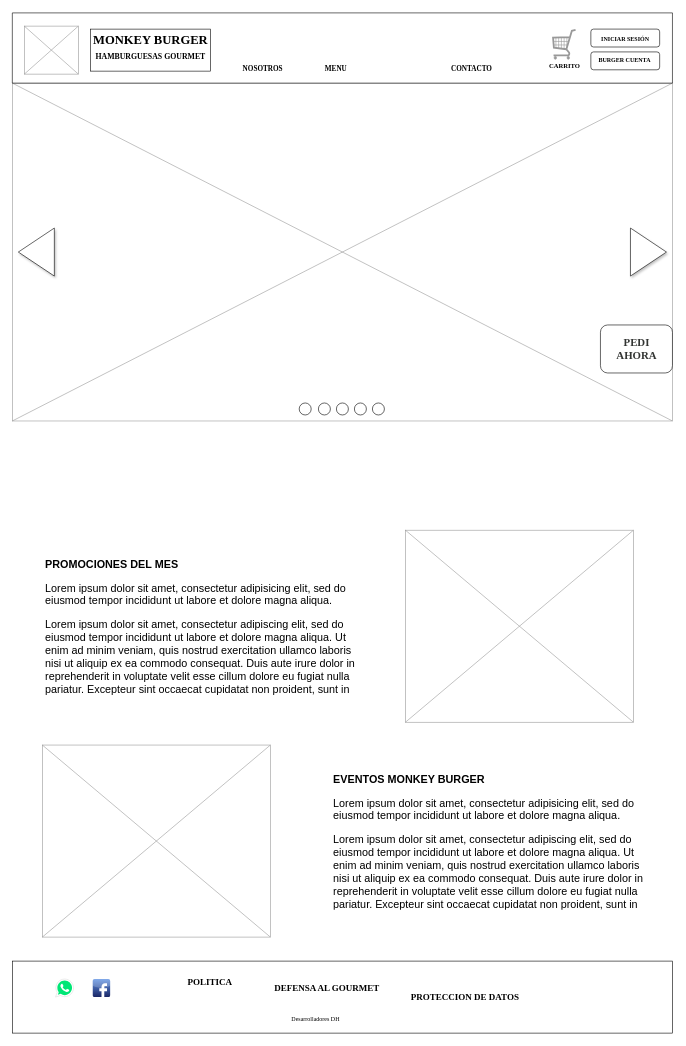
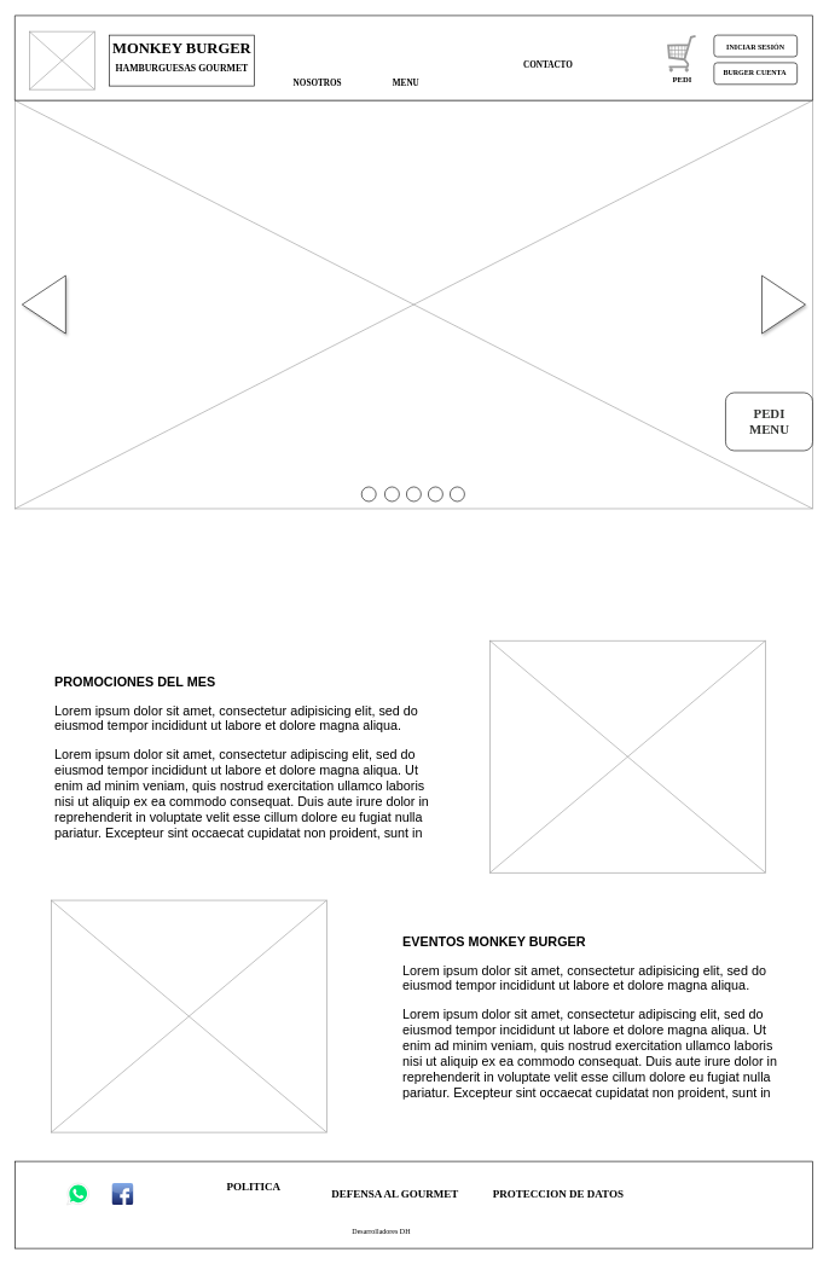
  <mxCell id="0" />
  <mxCell id="1" parent="0" />
  <mxCell id="2" value="" style="verticalLabelPosition=bottom;shadow=0;dashed=0;align=center;html=1;verticalAlign=top;strokeWidth=1;shape=mxgraph.mockup.graphics.simpleIcon;strokeColor=#999999;fontFamily=Tahoma;fontSize=13;fontColor=#FFFF33;" parent="1" vertex="1"><mxGeometry y="138" width="1100" height="563" as="geometry" x="20" /></mxCell>
  <mxCell id="3" value="" style="rounded=1;whiteSpace=wrap;html=1;fontFamily=Tahoma;fontSize=10;fontColor=#F5CB5C;labelBackgroundColor=#F5CB5C;labelBorderColor=default;fillColor=#FFFFFF;" parent="1" vertex="1"><mxGeometry x="1000.003" y="540.997" width="120" height="80" as="geometry" /></mxCell>
- <mxCell id="4" value="&lt;span style=&quot;font-size: 18px&quot;&gt;&lt;b&gt;&lt;font color=&quot;#333533&quot;&gt;PEDI &lt;br&gt;AHORA&lt;/font&gt;&lt;/b&gt;&lt;/span&gt;" style="text;html=1;resizable=0;autosize=1;align=center;verticalAlign=middle;points=[];fillColor=none;strokeColor=none;rounded=0;fontFamily=Tahoma;fontSize=13;fontColor=#000000;" parent="1" vertex="1"><mxGeometry x="1022.003" y="560.997" width="76" height="41" as="geometry" /></mxCell>
+ <mxCell id="4" value="&lt;span style=&quot;font-size: 18px&quot;&gt;&lt;b&gt;&lt;font color=&quot;#333533&quot;&gt;PEDI &lt;br&gt;MENU&lt;/font&gt;&lt;/b&gt;&lt;/span&gt;" style="text;html=1;resizable=0;autosize=1;align=center;verticalAlign=middle;points=[];fillColor=none;strokeColor=none;rounded=0;fontFamily=Tahoma;fontSize=13;fontColor=#000000;" parent="1" vertex="1"><mxGeometry x="1022.003" y="560.997" width="76" height="41" as="geometry" /></mxCell>
  <mxCell id="5" value="" style="triangle;whiteSpace=wrap;html=1;fillColor=#FFFFFF;rounded=0;shadow=1;" parent="1" vertex="1"><mxGeometry x="1050" y="379.5" width="60" height="80" as="geometry" /></mxCell>
  <mxCell id="6" value="" style="ellipse;whiteSpace=wrap;html=1;aspect=fixed;fillColor=#FFFFFF;fontColor=#FFFFFF;" parent="1" vertex="1"><mxGeometry x="498.003" y="670.997" width="20" height="20" as="geometry" /></mxCell>
  <mxCell id="7" value="" style="ellipse;whiteSpace=wrap;html=1;aspect=fixed;" parent="1" vertex="1"><mxGeometry x="560.003" y="670.997" width="20" height="20" as="geometry" /></mxCell>
  <mxCell id="8" value="" style="ellipse;whiteSpace=wrap;html=1;aspect=fixed;labelBackgroundColor=default;" parent="1" vertex="1"><mxGeometry x="530.003" y="670.997" width="20" height="20" as="geometry" /></mxCell>
  <mxCell id="9" value="" style="ellipse;whiteSpace=wrap;html=1;aspect=fixed;" parent="1" vertex="1"><mxGeometry x="590.003" y="670.997" width="20" height="20" as="geometry" /></mxCell>
  <mxCell id="10" value="" style="ellipse;whiteSpace=wrap;html=1;aspect=fixed;" parent="1" vertex="1"><mxGeometry x="620.003" y="670.997" width="20" height="20" as="geometry" /></mxCell>
  <mxCell id="11" value="" style="triangle;whiteSpace=wrap;html=1;direction=west;fillColor=#FFFFFF;rounded=0;sketch=0;shadow=1;" parent="1" vertex="1"><mxGeometry x="30.003" y="379.497" width="60" height="80" as="geometry" /></mxCell>
  <mxCell id="12" value="" style="verticalLabelPosition=bottom;shadow=0;dashed=0;align=center;html=1;verticalAlign=top;strokeWidth=1;shape=mxgraph.mockup.graphics.simpleIcon;strokeColor=#999999;fontFamily=Tahoma;fontSize=13;fontColor=#FFFF33;" parent="1" vertex="1"><mxGeometry x="70" y="1241" width="380" height="320" as="geometry" /></mxCell>
  <mxCell id="13" value="&lt;h1 style=&quot;font-size: 18px&quot;&gt;&lt;font color=&quot;#000000&quot;&gt;EVENTOS MONKEY BURGER&lt;/font&gt;&lt;/h1&gt;&lt;p style=&quot;font-size: 18px&quot;&gt;&lt;font style=&quot;font-size: 18px&quot; color=&quot;#000000&quot;&gt;Lorem ipsum dolor sit amet, consectetur adipisicing elit, sed do eiusmod tempor incididunt ut labore et dolore magna aliqua.&lt;/font&gt;&lt;/p&gt;&lt;font style=&quot;font-size: 18px&quot; color=&quot;#000000&quot;&gt;Lorem ipsum dolor sit amet, consectetur adipiscing elit, sed do eiusmod tempor incididunt ut labore et dolore magna aliqua. Ut enim ad minim veniam, quis nostrud exercitation ullamco laboris nisi ut aliquip ex ea commodo consequat. Duis aute irure dolor in reprehenderit in voluptate velit esse cillum dolore eu fugiat nulla pariatur. Excepteur sint occaecat cupidatat non proident, sunt in culpa qui officia deserunt mollit anim id est laborum.&lt;/font&gt;" style="text;html=1;strokeColor=none;fillColor=none;spacing=5;spacingTop=-20;whiteSpace=wrap;overflow=hidden;rounded=0;fontSize=11;fontColor=#E8EDDF;" parent="1" vertex="1"><mxGeometry x="550" y="1286" width="540" height="230" as="geometry" /></mxCell>
  <mxCell id="14" value="" style="verticalLabelPosition=bottom;shadow=0;dashed=0;align=center;html=1;verticalAlign=top;strokeWidth=1;shape=mxgraph.mockup.graphics.simpleIcon;strokeColor=#999999;fontFamily=Tahoma;fontSize=13;fontColor=#FFFF33;" vertex="1" parent="1"><mxGeometry x="675" y="883" width="380" height="320" as="geometry" /></mxCell>
  <mxCell id="15" value="&lt;h1 style=&quot;font-size: 18px&quot;&gt;&lt;font color=&quot;#000000&quot;&gt;PROMOCIONES DEL MES&lt;/font&gt;&lt;/h1&gt;&lt;p style=&quot;font-size: 18px&quot;&gt;&lt;font style=&quot;font-size: 18px&quot; color=&quot;#000000&quot;&gt;Lorem ipsum dolor sit amet, consectetur adipisicing elit, sed do eiusmod tempor incididunt ut labore et dolore magna aliqua.&lt;/font&gt;&lt;/p&gt;&lt;font style=&quot;font-size: 18px&quot; color=&quot;#000000&quot;&gt;Lorem ipsum dolor sit amet, consectetur adipiscing elit, sed do eiusmod tempor incididunt ut labore et dolore magna aliqua. Ut enim ad minim veniam, quis nostrud exercitation ullamco laboris nisi ut aliquip ex ea commodo consequat. Duis aute irure dolor in reprehenderit in voluptate velit esse cillum dolore eu fugiat nulla pariatur. Excepteur sint occaecat cupidatat non proident, sunt in culpa qui officia deserunt mollit anim id est laborum.&lt;/font&gt;" style="text;html=1;strokeColor=none;fillColor=none;spacing=5;spacingTop=-20;whiteSpace=wrap;overflow=hidden;rounded=0;fontSize=11;fontColor=#E8EDDF;" vertex="1" parent="1"><mxGeometry x="70" y="928" width="540" height="230" as="geometry" /></mxCell>
  <mxCell id="16" value="" style="group" vertex="1" connectable="0" parent="1"><mxGeometry x="20.003" y="1600.997" width="1100" height="120" as="geometry" /></mxCell>
  <mxCell id="17" value="" style="rounded=0;whiteSpace=wrap;html=1;fontFamily=Tahoma;fontSize=19;fontColor=#000000;" vertex="1" parent="16"><mxGeometry width="1100" height="120" as="geometry" /></mxCell>
  <mxCell id="18" value="" style="dashed=0;outlineConnect=0;html=1;align=center;labelPosition=center;verticalLabelPosition=bottom;verticalAlign=top;shape=mxgraph.weblogos.whatsapp;fillColor=#00E676;strokeColor=#dddddd;fontFamily=Tahoma;fontSize=18;fontColor=#000000;" vertex="1" parent="16"><mxGeometry x="72" y="30" width="30" height="30" as="geometry" /></mxCell>
  <mxCell id="19" value="" style="dashed=0;outlineConnect=0;html=1;align=center;labelPosition=center;verticalLabelPosition=bottom;verticalAlign=top;shape=mxgraph.webicons.facebook;fillColor=#6294E4;gradientColor=#1A2665;fontFamily=Tahoma;fontSize=18;fontColor=#000000;" vertex="1" parent="16"><mxGeometry x="134" y="30" width="29" height="30" as="geometry" /></mxCell>
  <mxCell id="20" value="" style="shape=image;html=1;verticalAlign=top;verticalLabelPosition=bottom;labelBackgroundColor=#ffffff;imageAspect=0;aspect=fixed;image=https://cdn3.iconfinder.com/data/icons/2018-social-media-logotypes/1000/2018_social_media_popular_app_logo_instagram-128.png;fontFamily=Tahoma;fontSize=18;fontColor=#000000;" vertex="1" parent="16"><mxGeometry x="196" y="30" width="30" height="30" as="geometry" /></mxCell>
  <mxCell id="21" value="&lt;font style=&quot;font-size: 10px&quot;&gt;Desarrolladores DH&lt;/font&gt;" style="text;html=1;resizable=0;autosize=1;align=center;verticalAlign=middle;points=[];fillColor=none;strokeColor=none;rounded=0;fontFamily=Tahoma;fontSize=17;fontColor=#000000;" vertex="1" parent="16"><mxGeometry x="455" y="80" width="100" height="30" as="geometry" /></mxCell>
  <mxCell id="22" value="&lt;b&gt;&lt;font style=&quot;font-size: 15px&quot;&gt;DEFENSA AL GOURMET&lt;/font&gt;&lt;/b&gt;" style="text;html=1;resizable=0;autosize=1;align=center;verticalAlign=middle;points=[];fillColor=none;strokeColor=none;rounded=0;fontFamily=Tahoma;fontSize=17;fontColor=#000000;" vertex="1" parent="16"><mxGeometry x="414" y="30" width="220" height="30" as="geometry" /></mxCell>
  <mxCell id="23" value="&lt;b&gt;&lt;font style=&quot;font-size: 15px&quot;&gt;POLITICA&lt;/font&gt;&lt;/b&gt;" style="text;html=1;resizable=0;autosize=1;align=center;verticalAlign=middle;points=[];fillColor=none;strokeColor=none;rounded=0;fontFamily=Tahoma;fontSize=17;fontColor=#000000;" vertex="1" parent="16"><mxGeometry x="284" y="20" width="90" height="30" as="geometry" /></mxCell>
- <mxCell id="24" value="&lt;b&gt;&lt;font style=&quot;font-size: 15px&quot;&gt;PROTECCION DE DATOS&lt;/font&gt;&lt;/b&gt;" style="text;html=1;resizable=0;autosize=1;align=center;verticalAlign=middle;points=[];fillColor=none;strokeColor=none;rounded=0;fontFamily=Tahoma;fontSize=17;fontColor=#000000;" vertex="1" parent="16"><mxGeometry x="654" y="45" width="200" height="30" as="geometry" /></mxCell>
+ <mxCell id="24" value="&lt;b&gt;&lt;font style=&quot;font-size: 15px&quot;&gt;PROTECCION DE DATOS&lt;/font&gt;&lt;/b&gt;" style="text;html=1;resizable=0;autosize=1;align=center;verticalAlign=middle;points=[];fillColor=none;strokeColor=none;rounded=0;fontFamily=Tahoma;fontSize=17;fontColor=#000000;" vertex="1" parent="16"><mxGeometry x="649" y="30" width="200" height="30" as="geometry" /></mxCell>
  <mxCell id="25" value="" style="group" vertex="1" connectable="0" parent="1"><mxGeometry x="20.003" y="20.997" width="1100" height="117" as="geometry" /></mxCell>
  <mxCell id="26" value="" style="verticalLabelPosition=bottom;verticalAlign=top;html=1;shape=mxgraph.basic.rect;fillColor2=none;strokeWidth=1;size=20;indent=5;" vertex="1" parent="25"><mxGeometry width="1100" height="117" as="geometry" /></mxCell>
  <mxCell id="27" value="" style="rounded=0;whiteSpace=wrap;html=1;" vertex="1" parent="25"><mxGeometry x="130" y="27" width="200" height="70" as="geometry" /></mxCell>
  <mxCell id="28" value="&lt;h1 style=&quot;font-size: 21px;&quot;&gt;&lt;b style=&quot;font-size: 21px;&quot;&gt;&lt;font face=&quot;Tahoma&quot; style=&quot;font-size: 21px;&quot;&gt;MONKEY BURGER&lt;/font&gt;&lt;/b&gt;&lt;/h1&gt;" style="text;html=1;resizable=0;autosize=1;align=center;verticalAlign=middle;points=[];fillColor=none;strokeColor=none;rounded=0;fontSize=21;" vertex="1" parent="25"><mxGeometry x="130" y="15.5" width="200" height="60" as="geometry" /></mxCell>
  <mxCell id="29" value="&lt;b style=&quot;font-size: 13px;&quot;&gt;&lt;font style=&quot;font-size: 13px;&quot;&gt;HAMBURGUESAS GOURMET&lt;/font&gt;&lt;/b&gt;" style="text;html=1;resizable=0;autosize=1;align=center;verticalAlign=middle;points=[];fillColor=none;strokeColor=none;rounded=0;fontFamily=Tahoma;fontSize=13;" vertex="1" parent="25"><mxGeometry x="130" y="62" width="200" height="20" as="geometry" /></mxCell>
  <mxCell id="30" value="" style="verticalLabelPosition=bottom;shadow=0;dashed=0;align=center;html=1;verticalAlign=top;strokeWidth=1;shape=mxgraph.mockup.graphics.simpleIcon;strokeColor=#999999;fontFamily=Tahoma;fontSize=13;fontColor=#FFFF33;" vertex="1" parent="25"><mxGeometry x="20" y="22" width="90" height="80" as="geometry" /></mxCell>
  <mxCell id="31" value="&lt;span style=&quot;font-size: 12px&quot;&gt;&lt;b&gt;MENU&lt;/b&gt;&lt;/span&gt;" style="text;html=1;resizable=0;autosize=1;align=center;verticalAlign=middle;points=[];fillColor=none;strokeColor=none;rounded=0;fontFamily=Tahoma;fontSize=13;fontColor=#000000;" vertex="1" parent="25"><mxGeometry x="514" y="82" width="50" height="20" as="geometry" /></mxCell>
- <mxCell id="32" value="&lt;span style=&quot;font-size: 12px&quot;&gt;&lt;b&gt;CONTACTO&lt;/b&gt;&lt;/span&gt;" style="text;html=1;resizable=0;autosize=1;align=center;verticalAlign=middle;points=[];fillColor=none;strokeColor=none;rounded=0;fontFamily=Tahoma;fontSize=13;fontColor=#000000;" vertex="1" parent="25"><mxGeometry x="724.67" y="83" width="80" height="20" as="geometry" /></mxCell>
+ <mxCell id="32" value="&lt;span style=&quot;font-size: 12px&quot;&gt;&lt;b&gt;CONTACTO&lt;/b&gt;&lt;/span&gt;" style="text;html=1;resizable=0;autosize=1;align=center;verticalAlign=middle;points=[];fillColor=none;strokeColor=none;rounded=0;fontFamily=Tahoma;fontSize=13;fontColor=#000000;" vertex="1" parent="25"><mxGeometry x="694.67" y="58" width="80" height="20" as="geometry" /></mxCell>
  <mxCell id="33" value="&lt;span style=&quot;font-size: 10px&quot;&gt;&lt;b style=&quot;font-size: 10px&quot;&gt;INICIAR SESIÓN&lt;br style=&quot;font-size: 10px&quot;&gt;&lt;br style=&quot;font-size: 10px&quot;&gt;&lt;/b&gt;&lt;/span&gt;" style="text;html=1;resizable=0;autosize=1;align=center;verticalAlign=middle;points=[];fillColor=none;strokeColor=none;rounded=0;fontFamily=Tahoma;fontSize=10;fontColor=#000000;" vertex="1" parent="25"><mxGeometry x="971" y="34.0" width="100" height="30" as="geometry" /></mxCell>
  <mxCell id="34" value="&lt;span style=&quot;font-size: 10px&quot;&gt;&lt;b style=&quot;font-size: 10px&quot;&gt;BURGER CUENTA&lt;br style=&quot;font-size: 10px&quot;&gt;&lt;/b&gt;&lt;/span&gt;" style="text;html=1;resizable=0;autosize=1;align=center;verticalAlign=middle;points=[];fillColor=none;strokeColor=none;rounded=0;fontFamily=Tahoma;fontSize=10;fontColor=#000000;" vertex="1" parent="25"><mxGeometry x="975" y="69.5" width="90" height="20" as="geometry" /></mxCell>
  <mxCell id="35" value="" style="verticalLabelPosition=bottom;shadow=0;dashed=0;align=center;html=1;verticalAlign=top;strokeWidth=1;shape=mxgraph.mockup.misc.shoppingCart;strokeColor=#999999;fontFamily=Tahoma;fontSize=19;fontColor=#000000;" vertex="1" parent="25"><mxGeometry x="899.837" y="27.003" width="39.67" height="50.83" as="geometry" /></mxCell>
  <mxCell id="36" value="&lt;b&gt;&lt;font style=&quot;font-size: 12px&quot;&gt;NOSOTROS&lt;/font&gt;&lt;/b&gt;" style="text;html=1;resizable=0;autosize=1;align=center;verticalAlign=middle;points=[];fillColor=none;strokeColor=none;rounded=0;fontFamily=Tahoma;fontSize=13;fontColor=#000000;" vertex="1" parent="25"><mxGeometry x="377" y="82" width="80" height="20" as="geometry" /></mxCell>
  <mxCell id="37" value="" style="rounded=1;whiteSpace=wrap;html=1;strokeColor=default;fillColor=none;" vertex="1" parent="25"><mxGeometry x="963.997" y="27.003" width="114.67" height="29.83" as="geometry" /></mxCell>
  <mxCell id="38" value="" style="rounded=1;whiteSpace=wrap;html=1;strokeColor=default;fillColor=none;" vertex="1" parent="25"><mxGeometry x="963.997" y="65.003" width="114.67" height="29.83" as="geometry" /></mxCell>
- <mxCell id="39" value="&lt;span style=&quot;font-size: 12px&quot;&gt;&lt;b style=&quot;font-size: 11px&quot;&gt;CARRITO&lt;/b&gt;&lt;/span&gt;" style="text;html=1;resizable=0;autosize=1;align=center;verticalAlign=middle;points=[];fillColor=none;strokeColor=none;rounded=0;fontFamily=Tahoma;fontSize=13;fontColor=#000000;" vertex="1" parent="25"><mxGeometry x="884.67" y="77" width="70" height="20" as="geometry" /></mxCell>
+ <mxCell id="39" value="&lt;span style=&quot;font-size: 12px&quot;&gt;&lt;b style=&quot;font-size: 11px&quot;&gt;PEDI&lt;/b&gt;&lt;/span&gt;" style="text;html=1;resizable=0;autosize=1;align=center;verticalAlign=middle;points=[];fillColor=none;strokeColor=none;rounded=0;fontFamily=Tahoma;fontSize=13;fontColor=#000000;" vertex="1" parent="25"><mxGeometry x="884.67" y="77" width="70" height="20" as="geometry" /></mxCell>
